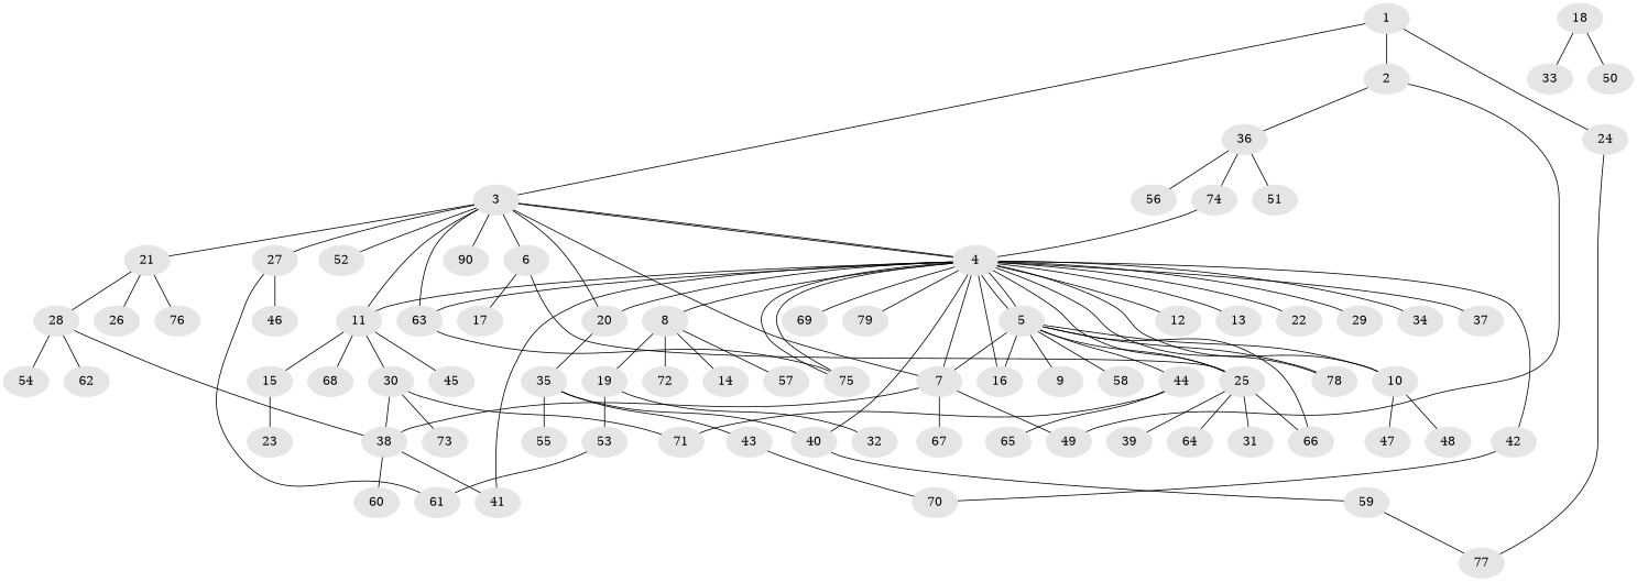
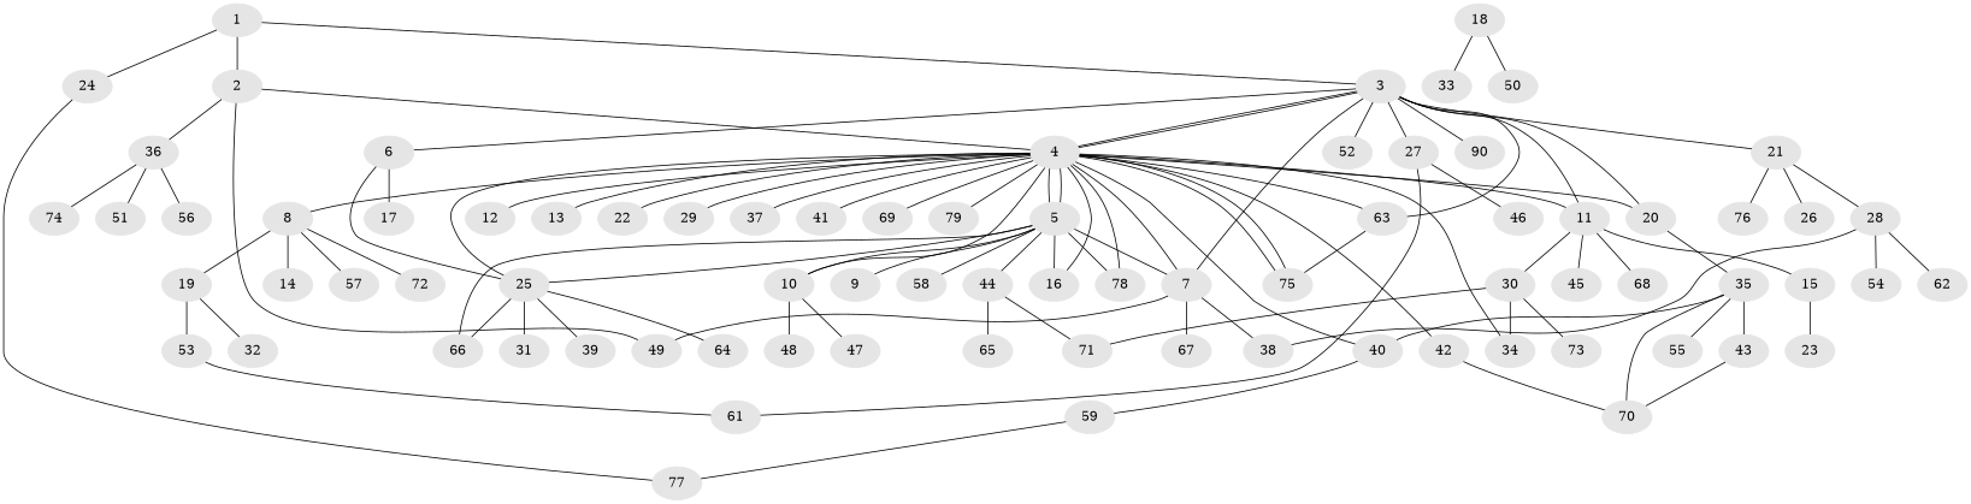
  graph {
    node [color=gray90 style=filled]
    1
    2
    3
    24
    4
    36
    49
    6
    7
    11
    20
    21
    27
    52
    63
    n16 [label=90]
    77
    5
    8
    10
    12
    13
    16
    22
    25
    29
    34
    37
    40
    41
    42
    69
    75
    78
    79
    51
    56
    74
    17
    38
    67
    15
    30
    45
    68
    35
    26
    28
    76
    46
    61
    9
    44
    58
    66
    14
    19
    57
    72
    47
    48
    18
    33
    50
    31
    39
    64
    59
    70
    71
    65
-   60
    32
    53
    23
    73
    43
    55
    54
    62
    1 -- 2
    1 -- 3
    1 -- 24
-   74 -- 4
+   2 -- 4
    2 -- 36
    2 -- 49
    3 -- 4
    3 -- 4
    3 -- 6
    3 -- 7
    3 -- 11
    3 -- 20
    3 -- 21
    3 -- 27
    3 -- 52
    3 -- 63
    3 -- n16
    24 -- 77
    4 -- 7
    4 -- 11
    4 -- 20
    4 -- 63
    4 -- 5
    4 -- 5
    4 -- 8
    4 -- 10
    4 -- 12
    4 -- 13
    4 -- 16
    4 -- 22
    4 -- 25
    4 -- 29
    4 -- 34
    4 -- 37
    4 -- 40
    4 -- 41
    4 -- 42
    4 -- 69
    4 -- 75
    4 -- 75
    4 -- 78
    4 -- 79
    36 -- 51
    36 -- 56
    36 -- 74
    6 -- 25
    6 -- 17
    7 -- 49
    7 -- 38
    7 -- 67
    11 -- 15
    11 -- 30
    11 -- 45
    11 -- 68
    20 -- 35
    21 -- 26
    21 -- 28
    21 -- 76
    27 -- 46
    27 -- 61
    63 -- 75
    5 -- 7
    5 -- 10
    5 -- 16
    5 -- 25
    5 -- 78
    5 -- 9
    5 -- 44
    5 -- 58
    5 -- 66
    8 -- 14
    8 -- 19
    8 -- 57
    8 -- 72
    10 -- 47
    10 -- 48
    25 -- 66
    25 -- 31
    25 -- 39
    25 -- 64
    40 -- 59
    42 -- 70
-   38 -- 41
-   38 -- 60
    15 -- 23
-   30 -- 38
+   30 -- 34
    30 -- 71
    30 -- 73
    35 -- 40
+   35 -- 70
    35 -- 43
    35 -- 55
    28 -- 38
    28 -- 54
    28 -- 62
    44 -- 71
    44 -- 65
    19 -- 32
    19 -- 53
    18 -- 33
    18 -- 50
    59 -- 77
    53 -- 61
    43 -- 70
  }
